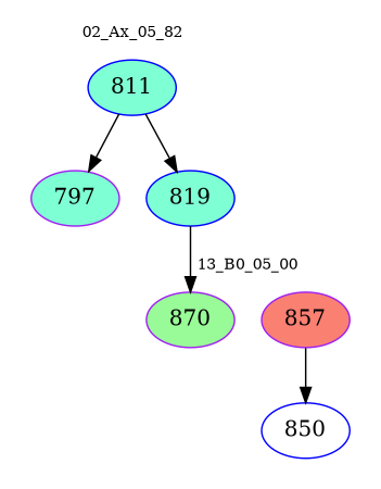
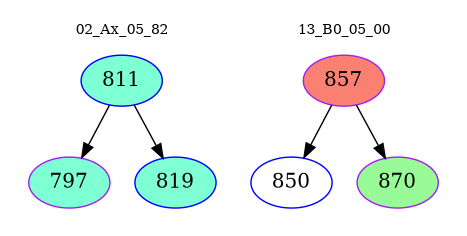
  digraph {
    node [color=blue fillcolor=aquamarine style=filled]
    edge [color=black]
    n1 [label=811]
    n2 [color=purple label=797]
    n3 [label=819]
    n4 [color=purple fillcolor=salmon label=857]
    n5 [fillcolor=white label=850]
    n6 [color=purple fillcolor=palegreen label=870]
    subgraph cluster_1 {
      color=white
      fontsize=10
      label="02_Ax_05_82"
      n1
      n2
      n3
    }
    subgraph cluster_2 {
      color=white
      fontsize=10
      label="13_B0_05_00"
      n4
      n5
      n6
    }
    n1 -> n2
    n1 -> n3
    n4 -> n5
-   n3 -> n6
+   n4 -> n6
  }
